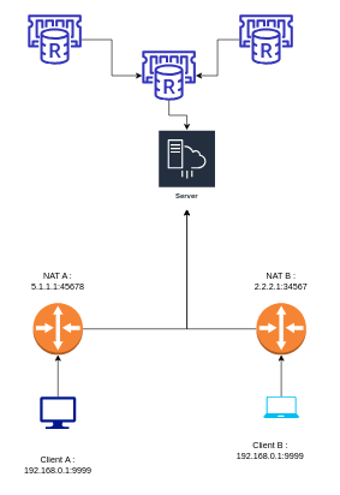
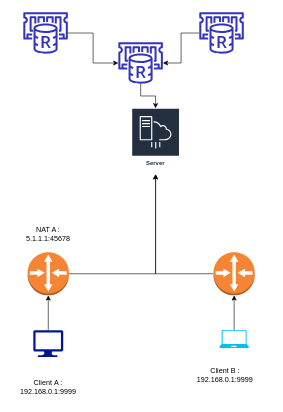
  <mxCell id="0" />
  <mxCell id="1" parent="0" />
  <mxCell id="2" style="edgeStyle=orthogonalEdgeStyle;rounded=0;orthogonalLoop=1;jettySize=auto;html=1;exitX=0.5;exitY=0;exitDx=0;exitDy=0;exitPerimeter=0;entryX=0.5;entryY=1;entryDx=0;entryDy=0;entryPerimeter=0;" parent="1" source="3" target="7" edge="1"><mxGeometry relative="1" as="geometry" /></mxCell>
  <mxCell id="3" value="" style="aspect=fixed;pointerEvents=1;shadow=0;dashed=0;html=1;strokeColor=none;labelPosition=center;verticalLabelPosition=bottom;verticalAlign=top;align=center;fillColor=#00188D;shape=mxgraph.azure.computer" parent="1" vertex="1"><mxGeometry x="55" y="550" width="50" height="45" as="geometry" /></mxCell>
  <mxCell id="4" style="edgeStyle=orthogonalEdgeStyle;rounded=0;orthogonalLoop=1;jettySize=auto;html=1;exitX=0.5;exitY=0;exitDx=0;exitDy=0;exitPerimeter=0;entryX=0.5;entryY=1;entryDx=0;entryDy=0;entryPerimeter=0;" parent="1" source="5" target="9" edge="1"><mxGeometry relative="1" as="geometry" /></mxCell>
  <mxCell id="5" value="" style="verticalLabelPosition=bottom;html=1;verticalAlign=top;align=center;strokeColor=none;fillColor=#00BEF2;shape=mxgraph.azure.laptop;pointerEvents=1;" parent="1" vertex="1"><mxGeometry x="365" y="550" width="50" height="30" as="geometry" /></mxCell>
  <mxCell id="6" style="edgeStyle=orthogonalEdgeStyle;rounded=0;orthogonalLoop=1;jettySize=auto;html=1;" parent="1" source="7" target="10" edge="1"><mxGeometry relative="1" as="geometry"><mxPoint x="80" y="150" as="targetPoint" /></mxGeometry></mxCell>
  <mxCell id="7" value="" style="outlineConnect=0;dashed=0;verticalLabelPosition=bottom;verticalAlign=top;align=center;html=1;shape=mxgraph.aws3.router;fillColor=#F58534;gradientColor=none;" parent="1" vertex="1"><mxGeometry x="45.5" y="420" width="69" height="72" as="geometry" /></mxCell>
  <mxCell id="8" style="edgeStyle=orthogonalEdgeStyle;rounded=0;orthogonalLoop=1;jettySize=auto;html=1;exitX=0;exitY=0.5;exitDx=0;exitDy=0;exitPerimeter=0;" parent="1" source="9" target="10" edge="1"><mxGeometry relative="1" as="geometry" /></mxCell>
  <mxCell id="9" value="" style="outlineConnect=0;dashed=0;verticalLabelPosition=bottom;verticalAlign=top;align=center;html=1;shape=mxgraph.aws3.router;fillColor=#F58534;gradientColor=none;" parent="1" vertex="1"><mxGeometry x="355.5" y="420" width="69" height="72" as="geometry" /></mxCell>
  <mxCell id="10" value="&lt;p style=&quot;line-height: 100%&quot;&gt;Server&lt;br&gt;&lt;/p&gt;" style="outlineConnect=0;fontColor=#232F3E;gradientColor=none;strokeColor=#ffffff;fillColor=#232F3E;dashed=0;verticalLabelPosition=middle;verticalAlign=bottom;align=center;html=1;whiteSpace=wrap;fontSize=10;fontStyle=1;spacing=3;shape=mxgraph.aws4.productIcon;prIcon=mxgraph.aws4.server_migration_service;" parent="1" vertex="1"><mxGeometry x="219" y="180" width="80" height="110" as="geometry" /></mxCell>
  <mxCell id="11" value="NAT A : &lt;br&gt;5.1.1.1:45678" style="text;html=1;strokeColor=none;fillColor=none;align=center;verticalAlign=middle;whiteSpace=wrap;overflow=hidden;" parent="1" vertex="1"><mxGeometry x="20" y="370" width="120" height="40" as="geometry" /></mxCell>
- <mxCell id="12" value="NAT B : &lt;br&gt;2.2.2.1:34567" style="text;html=1;strokeColor=none;fillColor=none;align=center;verticalAlign=middle;whiteSpace=wrap;overflow=hidden;" parent="1" vertex="1"><mxGeometry x="330" y="370" width="120" height="40" as="geometry" /></mxCell>
  <mxCell id="13" value="Client&amp;nbsp;A : 192.168.0.1:9999" style="text;html=1;strokeColor=none;fillColor=none;align=center;verticalAlign=middle;whiteSpace=wrap;overflow=hidden;" parent="1" vertex="1"><mxGeometry x="20" y="625" width="120" height="40" as="geometry" /></mxCell>
  <mxCell id="14" value="Client B : 192.168.0.1:9999" style="text;html=1;strokeColor=none;fillColor=none;align=center;verticalAlign=middle;whiteSpace=wrap;overflow=hidden;" parent="1" vertex="1"><mxGeometry x="315" y="605" width="120" height="40" as="geometry" /></mxCell>
  <mxCell id="15" value="" style="edgeStyle=orthogonalEdgeStyle;rounded=0;orthogonalLoop=1;jettySize=auto;html=1;" parent="1" source="16" target="18" edge="1"><mxGeometry relative="1" as="geometry" /></mxCell>
  <mxCell id="16" value="" style="outlineConnect=0;fontColor=#232F3E;gradientColor=none;fillColor=#3334B9;strokeColor=none;dashed=0;verticalLabelPosition=bottom;verticalAlign=top;align=center;html=1;fontSize=12;fontStyle=0;aspect=fixed;pointerEvents=1;shape=mxgraph.aws4.elasticache_for_redis;" parent="1" vertex="1"><mxGeometry x="36.5" y="20" width="78" height="69" as="geometry" /></mxCell>
  <mxCell id="17" value="" style="edgeStyle=orthogonalEdgeStyle;rounded=0;orthogonalLoop=1;jettySize=auto;html=1;" parent="1" source="18" target="10" edge="1"><mxGeometry relative="1" as="geometry" /></mxCell>
  <mxCell id="18" value="" style="outlineConnect=0;fontColor=#232F3E;gradientColor=none;fillColor=#3334B9;strokeColor=none;dashed=0;verticalLabelPosition=bottom;verticalAlign=top;align=center;html=1;fontSize=12;fontStyle=0;aspect=fixed;pointerEvents=1;shape=mxgraph.aws4.elasticache_for_redis;" parent="1" vertex="1"><mxGeometry x="195" y="70" width="78" height="69" as="geometry" /></mxCell>
  <mxCell id="19" value="" style="edgeStyle=orthogonalEdgeStyle;rounded=0;orthogonalLoop=1;jettySize=auto;html=1;" parent="1" source="20" target="18" edge="1"><mxGeometry relative="1" as="geometry"><mxPoint x="250" y="54.5" as="targetPoint" /></mxGeometry></mxCell>
  <mxCell id="20" value="" style="outlineConnect=0;fontColor=#232F3E;gradientColor=none;fillColor=#3334B9;strokeColor=none;dashed=0;verticalLabelPosition=bottom;verticalAlign=top;align=center;html=1;fontSize=12;fontStyle=0;aspect=fixed;pointerEvents=1;shape=mxgraph.aws4.elasticache_for_redis;" parent="1" vertex="1"><mxGeometry x="330" y="20" width="78" height="69" as="geometry" /></mxCell>
